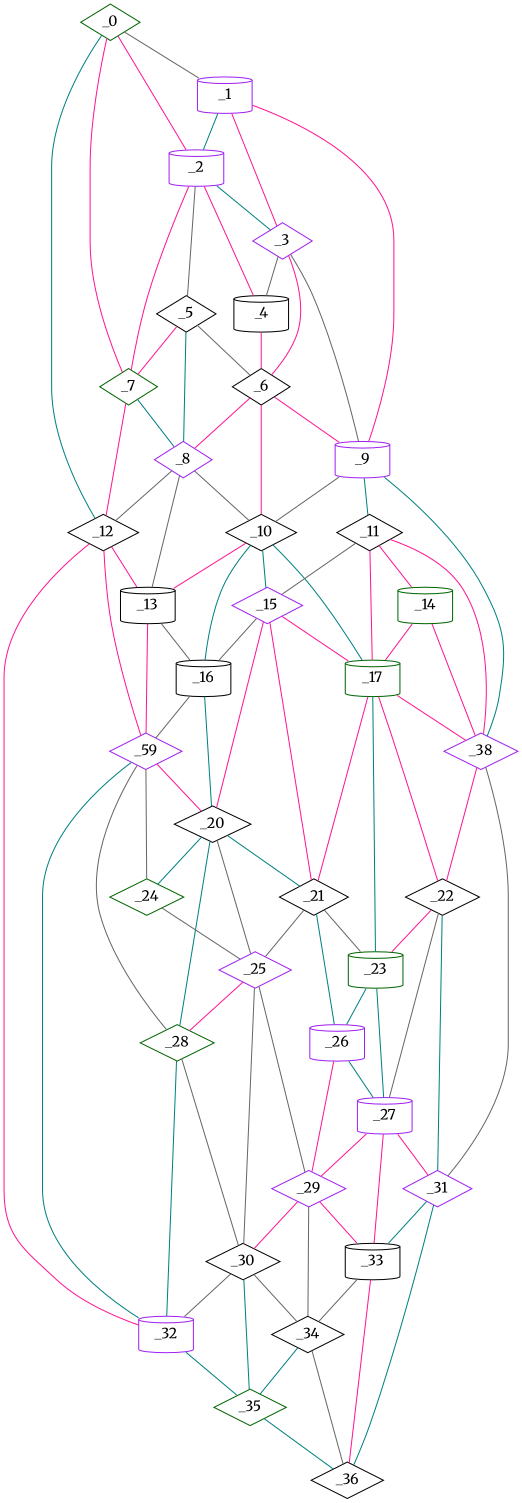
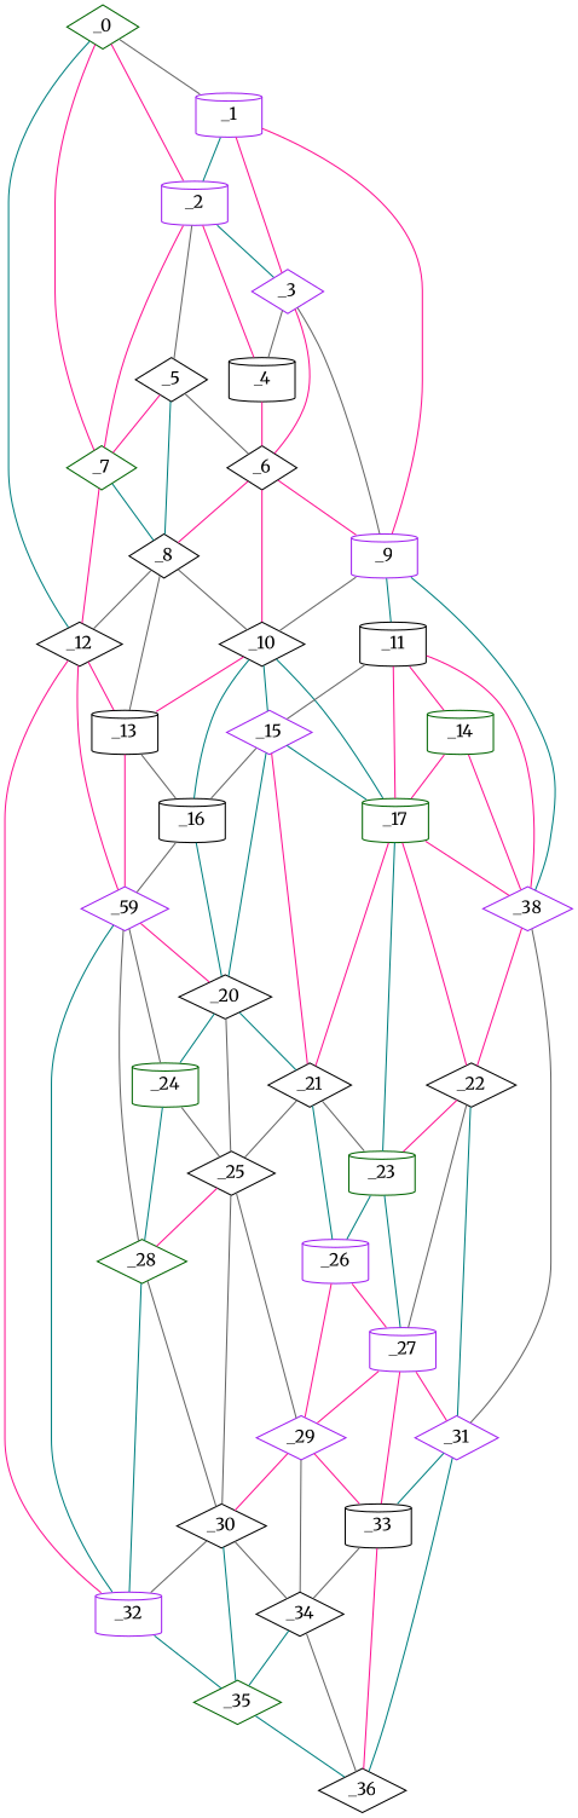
  graph {
    fontname=Merriweather
    node [color=black fontname=Merriweather shape=diamond x=45 y=38]
    edge [color=deeppink fontname=Merriweather valence=2]
    _0 [color=darkgreen x=6 y=84]
    _1 [color=purple shape=cylinder x=8 y=77]
    _2 [color=purple shape=cylinder x=22 y=76]
    _7 [color=darkgreen y=91]
    _12 [x=60 y=99]
    _3 [color=purple x=35 y=52]
    _9 [color=purple shape=cylinder x=49]
    _4 [shape=cylinder x=36 y=67]
    _5 [x=38 y=80]
-   _8 [color=purple x=47 y=86]
+   _8 [x=47 y=86]
    _13 [shape=cylinder x=62 y=85]
    n12 [color=purple label=_59 x=80 y=86]
    _32 [color=purple shape=cylinder x=115 y=66]
    _6 [y=66]
    _10 [x=58 y=65]
-   _11 [x=59]
+   _11 [shape=cylinder x=59]
    n17 [color=purple label=_38 x=79 y=34]
    _16 [shape=cylinder x=74 y=78]
    _20 [x=81 y=69]
-   _24 [color=darkgreen x=92 y=69]
+   _24 [color=darkgreen shape=cylinder x=92 y=69]
    _28 [color=darkgreen x=104 y=71]
    _35 [color=darkgreen x=122 y=54]
    _15 [color=purple x=74 y=61]
    _17 [color=darkgreen shape=cylinder x=76 y=45]
    _14 [color=darkgreen shape=cylinder x=71 y=39]
    _22 [x=87]
    _31 [color=purple x=113 y=30]
    _21 [x=82 y=56]
    _23 [color=darkgreen shape=cylinder x=92 y=47]
    _27 [color=purple shape=cylinder x=100 y=40]
    _33 [shape=cylinder x=116]
    _36 [x=124 y=42]
-   _25 [color=purple x=93 y=62]
+   _25 [x=93 y=62]
    _26 [color=purple shape=cylinder x=94 y=53]
    _30 [x=111 y=60]
    _29 [color=purple x=107 y=53]
    _34 [x=117 y=50]
    _0 -- _1 [color=gray40 valence=1]
    _0 -- _2
    _0 -- _7 [valence=1]
    _0 -- _12 [color=teal valence=1]
    _1 -- _2 [color=teal valence=1]
    _1 -- _3
    _1 -- _9 [valence=1]
    _2 -- _7 [valence=1]
    _2 -- _3 [color=teal]
    _2 -- _4
    _2 -- _5 [color=gray40]
    _7 -- _12
    _7 -- _8 [color=teal valence=1]
    _12 -- _13
    _12 -- n12
    _12 -- _32 [valence=1]
    _3 -- _9 [color=gray40 valence=1]
    _3 -- _4 [color=gray40]
    _3 -- _6
    _9 -- _10 [color=gray40]
    _9 -- _11 [color=teal]
    _9 -- n17 [color=teal valence=1]
    _4 -- _6
    _5 -- _7
    _5 -- _8 [color=teal]
    _5 -- _6 [color=gray40 valence=1]
    _8 -- _12 [color=gray40 valence=1]
    _8 -- _13 [color=gray40]
    _8 -- _10 [color=gray40]
    _13 -- n12 [valence=1]
    _13 -- _16 [color=gray40]
    n12 -- _32 [color=teal]
    n12 -- _20
    n12 -- _24 [color=gray40]
    n12 -- _28 [color=gray40]
    _32 -- _35 [color=teal valence=1]
    _6 -- _9
    _6 -- _8
    _6 -- _10 [valence=1]
    _10 -- _13
    _10 -- _16 [color=teal]
    _10 -- _15 [color=teal]
    _10 -- _17 [color=teal]
    _11 -- n17 [valence=1]
    _11 -- _15 [color=gray40 valence=1]
    _11 -- _17
    _11 -- _14
    n17 -- _22 [valence=1]
    n17 -- _31 [color=gray40 valence=1]
    _16 -- n12 [color=gray40]
    _16 -- _20 [color=teal]
    _20 -- _24 [color=teal valence=1]
    _20 -- _21 [color=teal valence=1]
    _20 -- _25 [color=gray40]
-   _20 -- _28 [color=teal valence=1]
+   _24 -- _28 [color=teal valence=1]
    _24 -- _25 [color=gray40]
    _28 -- _32 [color=teal valence=1]
    _28 -- _30 [color=gray40 valence=1]
    _35 -- _36 [color=teal valence=1]
    _15 -- _16 [color=gray40 valence=1]
-   _15 -- _20
-   _15 -- _17
+   _15 -- _20 [color=teal]
+   _15 -- _17 [color=teal]
    _15 -- _21
    _17 -- n17 [valence=1]
    _17 -- _22 [valence=1]
    _17 -- _21
    _17 -- _23 [color=teal]
    _14 -- n17
    _14 -- _17 [valence=1]
    _22 -- _31 [color=teal]
    _22 -- _23
    _22 -- _27 [color=gray40 valence=1]
    _31 -- _33 [color=teal]
    _31 -- _36 [color=teal valence=1]
    _21 -- _23 [color=gray40]
    _21 -- _25 [color=gray40 valence=1]
    _21 -- _26 [color=teal]
    _23 -- _27 [color=teal]
    _23 -- _26 [color=teal valence=1]
    _27 -- _31 [valence=1]
    _27 -- _33
    _27 -- _29
    _33 -- _36
    _33 -- _34 [color=gray40]
    _25 -- _28
    _25 -- _30 [color=gray40]
    _25 -- _29 [color=gray40]
-   _26 -- _27 [color=teal]
+   _26 -- _27
    _26 -- _29
    _30 -- _32 [color=gray40]
    _30 -- _35 [color=teal]
    _30 -- _34 [color=gray40]
    _29 -- _33 [valence=1]
    _29 -- _30 [valence=1]
    _29 -- _34 [color=gray40]
    _34 -- _35 [color=teal]
    _34 -- _36 [color=gray40 valence=1]
  }
